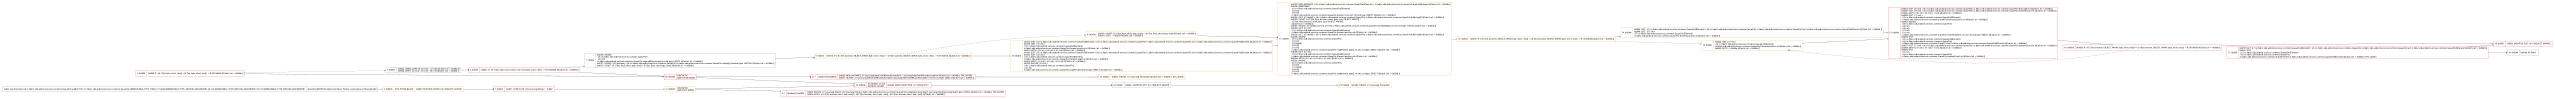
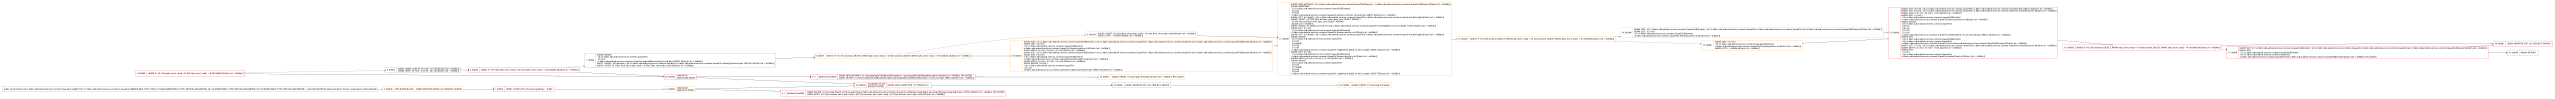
  digraph {
    fontname=Roboto
    rankdir=LR
    node [color=darkorange fontname=Roboto shape=record]
    edge [arrowhead=onormal fontname=Roboto]
    n1 [label="{0\:\ 0x0000|MTH_ENTER_BLOCK\l|0x0000: MONITOR_ENTER  (r6 I:?[OBJECT, ARRAY]) \l}"]
    n2 [color=red label="{1\:\ 0x0001|0x0001: CONST_STR  (r0 I:java.lang.String) =  \"buffer\" \l}"]
    n3 [label="{2\:\ 0x0003|SYNTHETIC\lSplitter:B:2:9x0003\l}"]
    n4 [color=red label="{3\:\ ?|Splitter:B:2:0x0003\l|0x0003: INVOKE  (r7 I:java.lang.Object), (r0 I:java.lang.String) io.fabric.sdk.android.services.common.QueueFile.nonNull(java.lang.Object, java.lang.String):java.lang.Object type: STATIC A[Catch:\{ all \-\> 0x006b \}, TRY_ENTER]\l0x0006: ARITH  (r0 I:?[int, boolean, short, byte, char]) = (r8 I:?[int, boolean, short, byte, char]) \| (r9 I:?[int, boolean, short, byte, char]) A[Catch:\{ all \-\> 0x006b \}]\l}"]
    n5 [color=red label="{23\:\ 0x006b|ExcHandler: all null\lSplitter:B:2:0x0003\l|0x006b: MOVE_EXCEPTION  (r7 I:?[OBJECT]) =  \l}"]
    n6 [color=gray40 label="{24\:\ 0x006c|0x006c: MONITOR_EXIT  (r6 I:?[OBJECT, ARRAY]) \l}"]
    n7 [color=red label="{4\:\ 0x0008|0x0008: IF  (r0 I:?[int, byte, short, char]) \< (0 ?[int, byte, short, char])  \-\> B:20:0x0065 A[Catch:\{ all \-\> 0x006b \}]\l}"]
    n8 [color=gray40 label="{5\:\ 0x000a|0x000a: ARRAY_LENGTH  (r0 I:int) = (r7 I:?[]) A[Catch:\{ all \-\> 0x006b \}]\l0x000b: ARITH  (r0 I:int) = (r0 I:int) \- (r8 I:int) A[Catch:\{ all \-\> 0x006b \}]\l}"]
    n9 [color=red label="{20\:\ 0x0065|SYNTHETIC\lSplitter:B:20:0x0065\l}"]
    n10 [color=red label="{6\:\ 0x000c|0x000c: IF  (r9 I:?[int, byte, short, char]) \> (r0 I:?[int, byte, short, char])  \-\> B:20:0x0065 A[Catch:\{ all \-\> 0x006b \}]\l}"]
    n11 [color=red label="{21\:\ ?|Splitter:B:20:0x0065\l|0x0065: NEW_INSTANCE  (r7 I:java.lang.IndexOutOfBoundsException) =  java.lang.IndexOutOfBoundsException A[Catch:\{ all \-\> 0x006b \}, TRY_ENTER]\l0x0067: INVOKE  (r7 I:java.lang.IndexOutOfBoundsException) java.lang.IndexOutOfBoundsException.\<init\>():void type: DIRECT A[Catch:\{ all \-\> 0x006b \}]\l}"]
    n12 [color=gray40 label="{7\:\ 0x000e|0x000e: INVOKE  \l  (r6 I:io.fabric.sdk.android.services.common.QueueFile)\l  (r9 I:int)\l io.fabric.sdk.android.services.common.QueueFile.expandIfNecessary(int):void type: DIRECT A[Catch:\{ all \-\> 0x006b \}]\l0x0011: INVOKE  (r0 I:boolean) = (r6 I:io.fabric.sdk.android.services.common.QueueFile) io.fabric.sdk.android.services.common.QueueFile.isEmpty():boolean type: VIRTUAL A[Catch:\{ all \-\> 0x006b \}]\l0x0015: CONST  (r1 I:?[int, float, short, byte, char]) = (4 ?[int, float, short, byte, char]) A[Catch:\{ all \-\> 0x006b \}]\l}"]
    n13 [label="{8\:\ 0x0016|0x0016: IF  (r0 I:?[int, boolean, OBJECT, ARRAY, byte, short, char]) == (0 ?[int, boolean, OBJECT, ARRAY, byte, short, char])  \-\> B:10:0x001b A[Catch:\{ all \-\> 0x006b \}]\l}"]
    n14 [label="{9\:\ 0x0018|0x0018: CONST  (r2 I:?[int, float, short, byte, char]) = (16 ?[int, float, short, byte, char]) A[Catch:\{ all \-\> 0x006b \}]\l0x001a: GOTO  \-\> 0x0029 A[Catch:\{ all \-\> 0x006b \}]\l}"]
    n15 [label="{10\:\ 0x001b|0x001b: IGET  (r2 I:io.fabric.sdk.android.services.common.QueueFile$Element) = (r6 I:io.fabric.sdk.android.services.common.QueueFile) io.fabric.sdk.android.services.common.QueueFile.last io.fabric.sdk.android.services.common.QueueFile$Element A[Catch:\{ all \-\> 0x006b \}]\l0x001d: IGET  (r2 I:int) = \l  (r2 I:io.fabric.sdk.android.services.common.QueueFile$Element)\l io.fabric.sdk.android.services.common.QueueFile.Element.position int A[Catch:\{ all \-\> 0x006b \}]\l0x001f: ARITH  (r2 I:int) = (r2 I:int) + (r1 I:int) A[Catch:\{ all \-\> 0x006b \}]\l0x0020: IGET  (r3 I:io.fabric.sdk.android.services.common.QueueFile$Element) = (r6 I:io.fabric.sdk.android.services.common.QueueFile) io.fabric.sdk.android.services.common.QueueFile.last io.fabric.sdk.android.services.common.QueueFile$Element A[Catch:\{ all \-\> 0x006b \}]\l0x0022: IGET  (r3 I:int) = \l  (r3 I:io.fabric.sdk.android.services.common.QueueFile$Element)\l io.fabric.sdk.android.services.common.QueueFile.Element.length int A[Catch:\{ all \-\> 0x006b \}]\l0x0024: ARITH  (r2 I:int) = (r2 I:int) + (r3 I:int) A[Catch:\{ all \-\> 0x006b \}]\l0x0025: INVOKE  (r2 I:int) = \l  (r6 I:io.fabric.sdk.android.services.common.QueueFile)\l  (r2 I:int)\l io.fabric.sdk.android.services.common.QueueFile.wrapPosition(int):int type: DIRECT A[Catch:\{ all \-\> 0x006b \}]\l}"]
    n16 [label="{11\:\ 0x0029|0x0029: NEW_INSTANCE  (r3 I:io.fabric.sdk.android.services.common.QueueFile$Element) =  io.fabric.sdk.android.services.common.QueueFile$Element A[Catch:\{ all \-\> 0x006b \}]\l0x002b: IMMUTABLE  \l  (r3 I:io.fabric.sdk.android.services.common.QueueFile$Element)\l  (r2 I:int)\l  (r9 I:int)\l io.fabric.sdk.android.services.common.QueueFile.Element.\<init\>(int, int):void type: DIRECT A[Catch:\{ all \-\> 0x006b \}]\l0x002e: IGET  (r2 I:byte[]) = (r6 I:io.fabric.sdk.android.services.common.QueueFile) io.fabric.sdk.android.services.common.QueueFile.buffer byte[] A[Catch:\{ all \-\> 0x006b \}]\l0x0030: CONST  (r4 I:?[int, float, boolean, short, byte, char, OBJECT, ARRAY]) = \l  (0 ?[int, float, boolean, short, byte, char, OBJECT, ARRAY])\l A[Catch:\{ all \-\> 0x006b \}]\l0x0031: INVOKE  (r2 I:byte[]), (r4 I:int), (r9 I:int) io.fabric.sdk.android.services.common.QueueFile.writeInt(byte[], int, int):void type: STATIC A[Catch:\{ all \-\> 0x006b \}]\l0x0034: IGET  (r2 I:int) = \l  (r3 I:io.fabric.sdk.android.services.common.QueueFile$Element)\l io.fabric.sdk.android.services.common.QueueFile.Element.position int A[Catch:\{ all \-\> 0x006b \}]\l0x0036: IGET  (r5 I:byte[]) = (r6 I:io.fabric.sdk.android.services.common.QueueFile) io.fabric.sdk.android.services.common.QueueFile.buffer byte[] A[Catch:\{ all \-\> 0x006b \}]\l0x0038: INVOKE  \l  (r6 I:io.fabric.sdk.android.services.common.QueueFile)\l  (r2 I:int)\l  (r5 I:byte[])\l  (r4 I:int)\l  (r1 I:int)\l io.fabric.sdk.android.services.common.QueueFile.ringWrite(int, byte[], int, int):void type: DIRECT A[Catch:\{ all \-\> 0x006b \}]\l0x003b: IGET  (r2 I:int) = \l  (r3 I:io.fabric.sdk.android.services.common.QueueFile$Element)\l io.fabric.sdk.android.services.common.QueueFile.Element.position int A[Catch:\{ all \-\> 0x006b \}]\l0x003d: ARITH  (r2 I:int) = (r2 I:int) + (r1 I:int) A[Catch:\{ all \-\> 0x006b \}]\l0x003e: INVOKE  \l  (r6 I:io.fabric.sdk.android.services.common.QueueFile)\l  (r2 I:int)\l  (r7 I:byte[])\l  (r8 I:int)\l  (r9 I:int)\l io.fabric.sdk.android.services.common.QueueFile.ringWrite(int, byte[], int, int):void type: DIRECT A[Catch:\{ all \-\> 0x006b \}]\l}"]
    n17 [label="{12\:\ 0x0041|0x0041: IF  (r0 I:?[int, boolean, OBJECT, ARRAY, byte, short, char]) == (0 ?[int, boolean, OBJECT, ARRAY, byte, short, char])  \-\> B:14:0x0046 A[Catch:\{ all \-\> 0x006b \}]\l}"]
    n18 [label="{13\:\ 0x0043|0x0040: IGET  (r7 I:int) = \l  (r3 I:io.fabric.sdk.android.services.common.QueueFile$Element)\l io.fabric.sdk.android.services.common.QueueFile.Element.position int A[Catch:\{ all \-\> 0x006b \}]\l0x0045: GOTO  \-\> 0x004a A[Catch:\{ all \-\> 0x006b \}]\l}"]
    n19 [label="{14\:\ 0x0046|0x0046: IGET  (r7 I:io.fabric.sdk.android.services.common.QueueFile$Element) = (r6 I:io.fabric.sdk.android.services.common.QueueFile) io.fabric.sdk.android.services.common.QueueFile.first io.fabric.sdk.android.services.common.QueueFile$Element A[Catch:\{ all \-\> 0x006b \}]\l0x0048: IGET  (r7 I:int) = \l  (r7 I:io.fabric.sdk.android.services.common.QueueFile$Element)\l io.fabric.sdk.android.services.common.QueueFile.Element.position int A[Catch:\{ all \-\> 0x006b \}]\l}"]
    n20 [color=red label="{15\:\ 0x004a|0x004a: IGET  (r8 I:int) = (r6 I:io.fabric.sdk.android.services.common.QueueFile) io.fabric.sdk.android.services.common.QueueFile.fileLength int A[Catch:\{ all \-\> 0x006b \}]\l0x004c: IGET  (r9 I:int) = (r6 I:io.fabric.sdk.android.services.common.QueueFile) io.fabric.sdk.android.services.common.QueueFile.elementCount int A[Catch:\{ all \-\> 0x006b \}]\l0x004e: ARITH  (r9 I:int) = (r9 I:int) + (1 int) A[Catch:\{ all \-\> 0x006b \}]\l0x0050: IGET  (r1 I:int) = \l  (r3 I:io.fabric.sdk.android.services.common.QueueFile$Element)\l io.fabric.sdk.android.services.common.QueueFile.Element.position int A[Catch:\{ all \-\> 0x006b \}]\l0x0052: INVOKE  \l  (r6 I:io.fabric.sdk.android.services.common.QueueFile)\l  (r8 I:int)\l  (r9 I:int)\l  (r7 I:int)\l  (r1 I:int)\l io.fabric.sdk.android.services.common.QueueFile.writeHeader(int, int, int, int):void type: DIRECT A[Catch:\{ all \-\> 0x006b \}]\l0x0055: IPUT  \l  (r3 I:io.fabric.sdk.android.services.common.QueueFile$Element)\l  (r6 I:io.fabric.sdk.android.services.common.QueueFile)\l io.fabric.sdk.android.services.common.QueueFile.last io.fabric.sdk.android.services.common.QueueFile$Element A[Catch:\{ all \-\> 0x006b \}]\l0x0057: IGET  (r7 I:int) = (r6 I:io.fabric.sdk.android.services.common.QueueFile) io.fabric.sdk.android.services.common.QueueFile.elementCount int A[Catch:\{ all \-\> 0x006b \}]\l0x0059: ARITH  (r7 I:int) = (r7 I:int) + (1 int) A[Catch:\{ all \-\> 0x006b \}]\l0x005b: IPUT  \l  (r7 I:int)\l  (r6 I:io.fabric.sdk.android.services.common.QueueFile)\l io.fabric.sdk.android.services.common.QueueFile.elementCount int A[Catch:\{ all \-\> 0x006b \}]\l}"]
    n21 [color=red label="{16\:\ 0x005d|0x005d: IF  (r0 I:?[int, boolean, OBJECT, ARRAY, byte, short, char]) == (0 ?[int, boolean, OBJECT, ARRAY, byte, short, char])  \-\> B:18:0x0063 A[Catch:\{ all \-\> 0x006b \}]\l}"]
    n22 [color=red label="{17\:\ 0x005f|0x005f: IGET  (r7 I:io.fabric.sdk.android.services.common.QueueFile$Element) = (r6 I:io.fabric.sdk.android.services.common.QueueFile) io.fabric.sdk.android.services.common.QueueFile.last io.fabric.sdk.android.services.common.QueueFile$Element A[Catch:\{ all \-\> 0x006b \}]\l0x0061: IPUT  \l  (r7 I:io.fabric.sdk.android.services.common.QueueFile$Element)\l  (r6 I:io.fabric.sdk.android.services.common.QueueFile)\l io.fabric.sdk.android.services.common.QueueFile.first io.fabric.sdk.android.services.common.QueueFile$Element A[Catch:\{ all \-\> 0x006b \}, TRY_LEAVE]\l}"]
    n23 [color=red label="{18\:\ 0x0063|0x0063: MONITOR_EXIT  (r6 I:?[OBJECT, ARRAY]) \l}"]
    n24 [color=gray40 label="{19\:\ 0x0064|0x0064: RETURN   \l}"]
    n25 [label="{22\:\ 0x006a|0x006a: THROW  (r7 I:java.lang.Throwable) A[Catch:\{ all \-\> 0x006b \}, TRY_LEAVE]\l}"]
    n26 [label="{25\:\ 0x006d|0x006d: THROW  (r7 I:java.lang.Throwable) \l}"]
    n27 [color=gray40 label="{public synchronized void io.fabric.sdk.android.services.common.QueueFile.add((r6 'this' I:io.fabric.sdk.android.services.common.QueueFile A[IMMUTABLE_TYPE, THIS]), (r7 I:byte[] A[IMMUTABLE_TYPE, METHOD_ARGUMENT]), (r8 I:int A[IMMUTABLE_TYPE, METHOD_ARGUMENT]), (r9 I:int A[IMMUTABLE_TYPE, METHOD_ARGUMENT]))  | Annotation[SYSTEM, dalvik.annotation.Throws, \{value=[java.io.IOException]\}]\l}"]
    n1 -> n2 [arrowhead=tee]
    n2 -> n3
    n3 -> n4 [arrowhead=odot]
    n3 -> n5 [arrowhead=odot]
    n5 -> n6 [arrowhead=tee]
    n6 -> n26
    n7 -> n8 [style=dashed]
    n7 -> n9
    n8 -> n10 [arrowhead=tee]
    n9 -> n5
    n9 -> n11 [arrowhead=tee]
    n10 -> n9
    n10 -> n12 [style=dashed]
    n11 -> n25 [arrowhead=odot]
    n12 -> n13 [arrowhead=tee]
    n13 -> n14 [style=dashed]
    n13 -> n15 [arrowhead=odot]
    n14 -> n16 [arrowhead=tee]
    n15 -> n16 [arrowhead=odot]
    n16 -> n17 [arrowhead=odot]
    n17 -> n18 [style=dashed]
    n17 -> n19
    n18 -> n20 [arrowhead=odot]
    n19 -> n20
    n20 -> n21 [arrowhead=odot]
-   n21 -> n18 [arrowhead=tee style=dashed]
+   n21 -> n22 [arrowhead=tee style=dashed]
    n21 -> n23
    n22 -> n23 [arrowhead=odot]
    n22 -> n24 [arrowhead=tee]
    n27 -> n1 [arrowhead=odot]
  }
